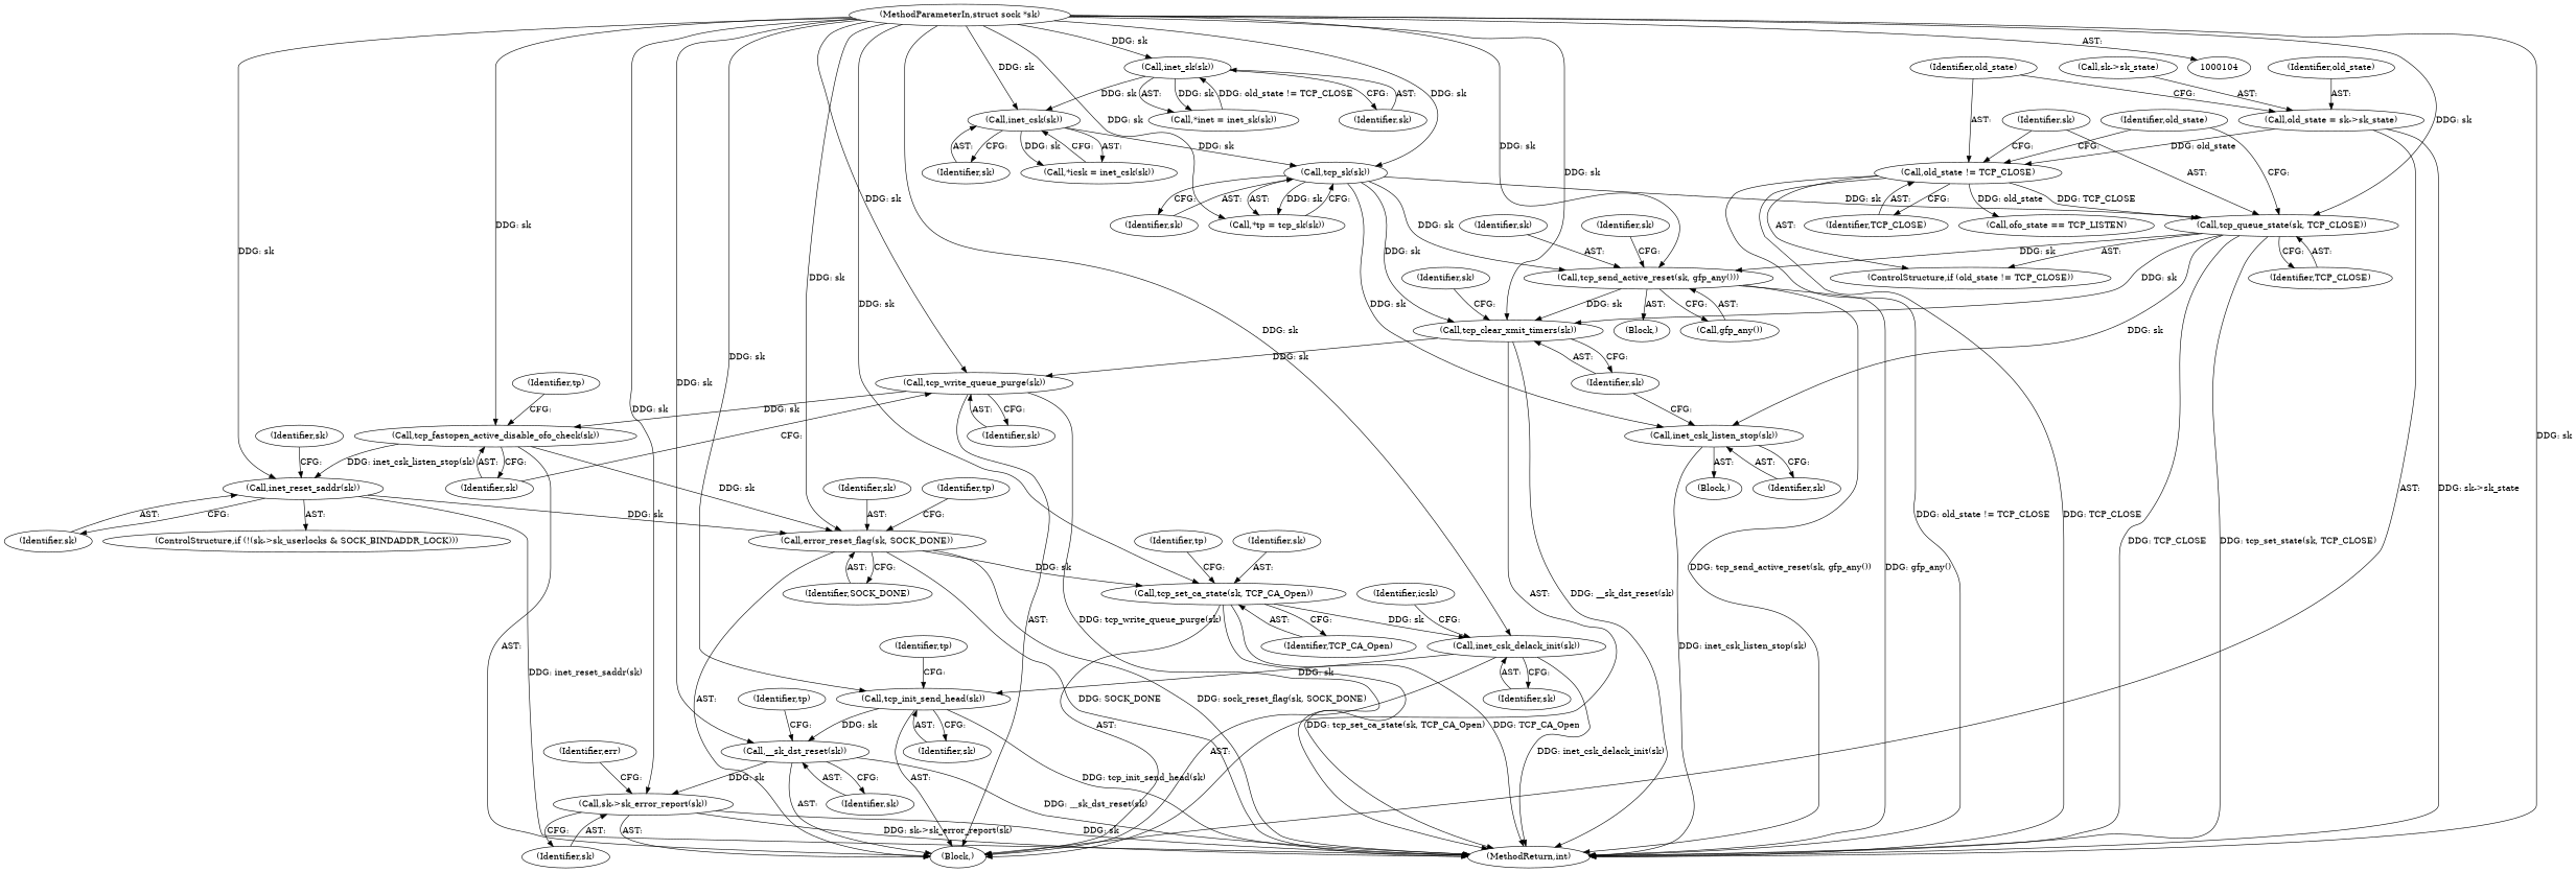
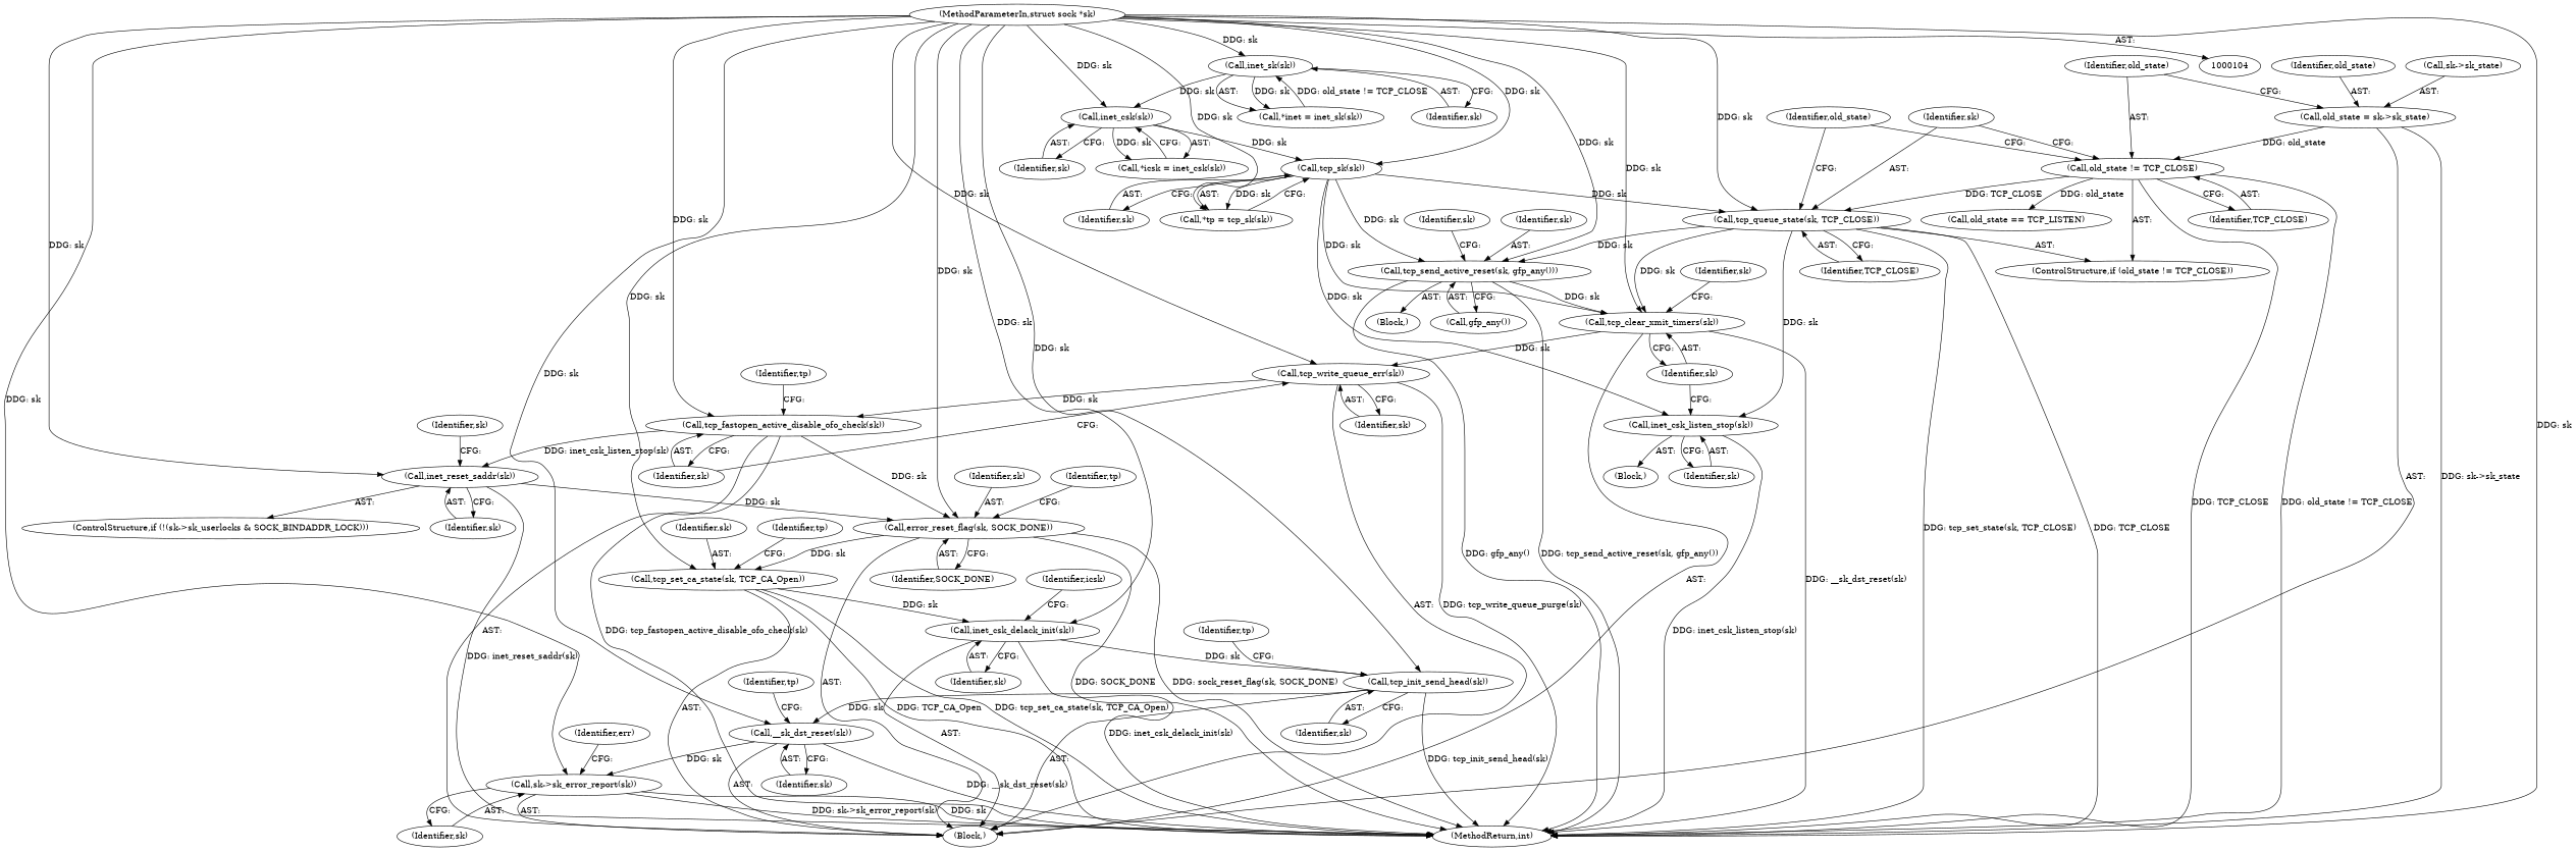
  digraph {
-   n1 [label="(Call,tcp_write_queue_purge(sk))"]
+   n1 [label="(Call,tcp_write_queue_err(sk))"]
    n2 [label="(Call,tcp_fastopen_active_disable_ofo_check(sk))"]
    n3 [label="(Block,)"]
    n4 [label="(MethodReturn,int)"]
    n5 [label="(Identifier,sk)"]
    n6 [label="(Call,inet_reset_saddr(sk))"]
    n7 [label="(Call,error_reset_flag(sk, SOCK_DONE))"]
    n8 [label="(Identifier,sk)"]
    n9 [label="(Call,tcp_clear_xmit_timers(sk))"]
    n10 [label="(Identifier,sk)"]
    n11 [label="(Call,inet_csk_listen_stop(sk))"]
    n12 [label="(Call,tcp_send_active_reset(sk, gfp_any()))"]
    n13 [label="(Call,gfp_any())"]
    n14 [label="(Block,)"]
    n15 [label="(Call,tcp_sk(sk))"]
    n16 [label="(Call,tcp_queue_state(sk, TCP_CLOSE))"]
    n17 [label="(Call,*tp = tcp_sk(sk))"]
    n18 [label="(Identifier,sk)"]
    n19 [label="(ControlStructure,if (old_state != TCP_CLOSE))"]
    n20 [label="(Identifier,TCP_CLOSE)"]
    n21 [label="(Block,)"]
    n22 [label="(Identifier,sk)"]
    n23 [label="(Call,inet_csk(sk))"]
    n24 [label="(Call,*icsk = inet_csk(sk))"]
    n25 [label="(Identifier,sk)"]
    n26 [label="(Call,inet_sk(sk))"]
    n27 [label="(Identifier,sk)"]
    n28 [label="(Call,*inet = inet_sk(sk))"]
    n29 [label="(MethodParameterIn,struct sock *sk)"]
    n30 [label="(Call,tcp_set_ca_state(sk, TCP_CA_Open))"]
    n31 [label="(Call,inet_csk_delack_init(sk))"]
    n32 [label="(Call,tcp_init_send_head(sk))"]
    n33 [label="(Call,__sk_dst_reset(sk))"]
    n34 [label="(Call,sk->sk_error_report(sk))"]
    1000104
    n36 [label="(Identifier,sk)"]
    n37 [label="(ControlStructure,if (!(sk->sk_userlocks & SOCK_BINDADDR_LOCK)))"]
    n38 [label="(Identifier,SOCK_DONE)"]
-   n39 [label="(Identifier,TCP_CA_Open)"]
    n40 [label="(Identifier,sk)"]
    n41 [label="(Identifier,sk)"]
    n42 [label="(Identifier,sk)"]
    n43 [label="(Identifier,sk)"]
    n44 [label="(Call,old_state != TCP_CLOSE)"]
-   n45 [label="(Call,ofo_state == TCP_LISTEN)"]
+   n45 [label="(Call,old_state == TCP_LISTEN)"]
    n46 [label="(Identifier,TCP_CLOSE)"]
    n47 [label="(Call,old_state = sk->sk_state)"]
    n48 [label="(Call,sk->sk_state)"]
    n49 [label="(Identifier,sk)"]
    n50 [label="(Identifier,tp)"]
    n51 [label="(Identifier,sk)"]
    n52 [label="(Identifier,old_state)"]
    n53 [label="(Identifier,tp)"]
    n54 [label="(Identifier,old_state)"]
    n55 [label="(Identifier,sk)"]
    n56 [label="(Identifier,sk)"]
    n57 [label="(Identifier,err)"]
    n58 [label="(Identifier,old_state)"]
    n59 [label="(Identifier,icsk)"]
    n60 [label="(Identifier,tp)"]
    n61 [label="(Identifier,sk)"]
    n62 [label="(Identifier,tp)"]
    n63 [label="(Identifier,tp)"]
    n64 [label="(Identifier,sk)"]
    n65 [label="(Identifier,sk)"]
    n1 -> n2 [label="DDG: sk"]
    n1 -> n3 [label="AST: "]
    n1 -> n4 [label="DDG: tcp_write_queue_purge(sk)"]
    n1 -> n5 [label="CFG: "]
    n2 -> n3 [label="AST: "]
+   n2 -> n4 [label="DDG: tcp_fastopen_active_disable_ofo_check(sk)"]
    n2 -> n6 [label="DDG: inet_csk_listen_stop(sk)"]
    n2 -> n7 [label="DDG: sk"]
    n2 -> n8 [label="CFG: "]
    n5 -> n1 [label="AST: "]
    n6 -> n4 [label="DDG: inet_reset_saddr(sk)"]
    n6 -> n7 [label="DDG: sk"]
    n6 -> n36 [label="CFG: "]
    n6 -> n37 [label="AST: "]
    n7 -> n3 [label="AST: "]
    n7 -> n4 [label="DDG: sock_reset_flag(sk, SOCK_DONE)"]
    n7 -> n4 [label="DDG: SOCK_DONE"]
    n7 -> n30 [label="DDG: sk"]
    n7 -> n38 [label="CFG: "]
    n8 -> n1 [label="CFG: "]
    n8 -> n2 [label="AST: "]
    n9 -> n1 [label="DDG: sk"]
    n9 -> n3 [label="AST: "]
    n9 -> n4 [label="DDG: __sk_dst_reset(sk)"]
    n9 -> n10 [label="CFG: "]
    n10 -> n9 [label="AST: "]
    n10 -> n11 [label="CFG: "]
    n11 -> n4 [label="DDG: inet_csk_listen_stop(sk)"]
    n11 -> n21 [label="AST: "]
    n11 -> n22 [label="CFG: "]
    n12 -> n4 [label="DDG: gfp_any()"]
    n12 -> n4 [label="DDG: tcp_send_active_reset(sk, gfp_any())"]
    n12 -> n9 [label="DDG: sk"]
    n12 -> n13 [label="CFG: "]
    n12 -> n14 [label="AST: "]
    n13 -> n12 [label="AST: "]
    n15 -> n9 [label="DDG: sk"]
    n15 -> n11 [label="DDG: sk"]
    n15 -> n12 [label="DDG: sk"]
    n15 -> n16 [label="DDG: sk"]
    n15 -> n17 [label="AST: "]
    n15 -> n17 [label="DDG: sk"]
    n15 -> n18 [label="CFG: "]
    n16 -> n4 [label="DDG: TCP_CLOSE"]
    n16 -> n4 [label="DDG: tcp_set_state(sk, TCP_CLOSE)"]
    n16 -> n9 [label="DDG: sk"]
    n16 -> n11 [label="DDG: sk"]
    n16 -> n12 [label="DDG: sk"]
    n16 -> n19 [label="AST: "]
    n16 -> n20 [label="CFG: "]
    n17 -> n15 [label="CFG: "]
    n18 -> n15 [label="AST: "]
    n20 -> n16 [label="AST: "]
    n22 -> n11 [label="AST: "]
    n23 -> n15 [label="DDG: sk"]
    n23 -> n24 [label="AST: "]
    n23 -> n24 [label="DDG: sk"]
    n23 -> n25 [label="CFG: "]
    n24 -> n23 [label="CFG: "]
    n25 -> n23 [label="AST: "]
    n26 -> n23 [label="DDG: sk"]
    n26 -> n27 [label="CFG: "]
    n26 -> n28 [label="AST: "]
    n26 -> n28 [label="DDG: sk"]
    n27 -> n26 [label="AST: "]
    n28 -> n26 [label="DDG: old_state != TCP_CLOSE"]
    n29 -> n1 [label="DDG: sk"]
    n29 -> n2 [label="DDG: sk"]
    n29 -> n4 [label="DDG: sk"]
    n29 -> n6 [label="DDG: sk"]
    n29 -> n7 [label="DDG: sk"]
    n29 -> n9 [label="DDG: sk"]
    n29 -> n12 [label="DDG: sk"]
    n29 -> n15 [label="DDG: sk"]
    n29 -> n16 [label="DDG: sk"]
    n29 -> n17 [label="DDG: sk"]
    n29 -> n23 [label="DDG: sk"]
    n29 -> n26 [label="DDG: sk"]
    n29 -> n30 [label="DDG: sk"]
    n29 -> n31 [label="DDG: sk"]
    n29 -> n32 [label="DDG: sk"]
    n29 -> n33 [label="DDG: sk"]
    n29 -> n34 [label="DDG: sk"]
    n29 -> 1000104 [label="AST: "]
    n30 -> n3 [label="AST: "]
    n30 -> n4 [label="DDG: TCP_CA_Open"]
    n30 -> n4 [label="DDG: tcp_set_ca_state(sk, TCP_CA_Open)"]
    n30 -> n31 [label="DDG: sk"]
-   n30 -> n39 [label="CFG: "]
    n31 -> n3 [label="AST: "]
    n31 -> n4 [label="DDG: inet_csk_delack_init(sk)"]
    n31 -> n32 [label="DDG: sk"]
    n31 -> n40 [label="CFG: "]
    n32 -> n3 [label="AST: "]
    n32 -> n4 [label="DDG: tcp_init_send_head(sk)"]
    n32 -> n33 [label="DDG: sk"]
    n32 -> n41 [label="CFG: "]
    n33 -> n3 [label="AST: "]
    n33 -> n4 [label="DDG: __sk_dst_reset(sk)"]
    n33 -> n34 [label="DDG: sk"]
    n33 -> n42 [label="CFG: "]
    n34 -> n3 [label="AST: "]
    n34 -> n4 [label="DDG: sk->sk_error_report(sk)"]
    n34 -> n4 [label="DDG: sk"]
    n34 -> n43 [label="CFG: "]
    n36 -> n6 [label="AST: "]
    n38 -> n7 [label="AST: "]
-   n39 -> n30 [label="AST: "]
    n40 -> n31 [label="AST: "]
    n41 -> n32 [label="AST: "]
    n42 -> n33 [label="AST: "]
    n43 -> n34 [label="AST: "]
    n44 -> n4 [label="DDG: old_state != TCP_CLOSE"]
    n44 -> n4 [label="DDG: TCP_CLOSE"]
    n44 -> n16 [label="DDG: TCP_CLOSE"]
    n44 -> n19 [label="AST: "]
    n44 -> n45 [label="DDG: old_state"]
    n44 -> n46 [label="CFG: "]
    n46 -> n44 [label="AST: "]
    n47 -> n3 [label="AST: "]
    n47 -> n4 [label="DDG: sk->sk_state"]
    n47 -> n44 [label="DDG: old_state"]
    n48 -> n47 [label="AST: "]
    n49 -> n9 [label="CFG: "]
    n50 -> n2 [label="CFG: "]
    n51 -> n6 [label="CFG: "]
    n52 -> n16 [label="CFG: "]
    n52 -> n44 [label="CFG: "]
    n53 -> n32 [label="CFG: "]
    n54 -> n47 [label="AST: "]
    n55 -> n7 [label="AST: "]
    n56 -> n16 [label="AST: "]
    n56 -> n44 [label="CFG: "]
    n57 -> n34 [label="CFG: "]
    n58 -> n44 [label="AST: "]
    n58 -> n47 [label="CFG: "]
    n59 -> n31 [label="CFG: "]
    n60 -> n7 [label="CFG: "]
    n61 -> n30 [label="AST: "]
    n62 -> n30 [label="CFG: "]
    n63 -> n33 [label="CFG: "]
    n64 -> n12 [label="AST: "]
    n65 -> n12 [label="CFG: "]
  }
